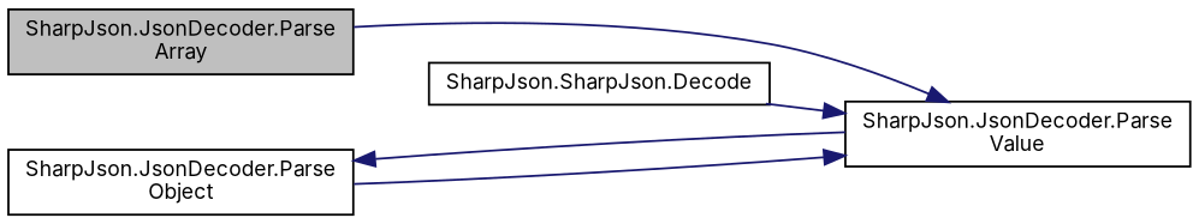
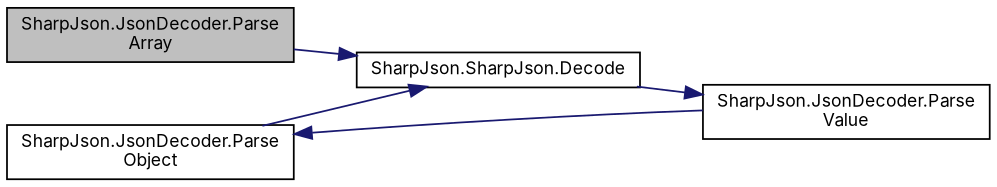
  digraph {
    fontname=Inter
    rankdir=RL
    node [color=black fillcolor=white fontname=Inter fontsize=10 shape=record style=filled]
    edge [color=midnightblue dir=back fontname=Inter fontsize=10 labelfontname=Helvetica labelfontsize=10 style=solid]
    n1 [fillcolor=grey75 fontcolor=black height=0.2 label="SharpJson.JsonDecoder.Parse\lArray" width=0.4]
    n2 [height=0.2 label="SharpJson.JsonDecoder.Parse\lValue" width=0.4]
    n3 [height=0.2 label="SharpJson.SharpJson.Decode" width=0.4]
    n4 [height=0.2 label="SharpJson.JsonDecoder.Parse\lObject" width=0.4]
-   n2 -> n1
+   n3 -> n1
    n2 -> n3
-   n2 -> n4
+   n3 -> n4
    n4 -> n2
  }
